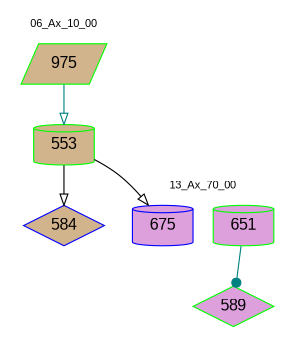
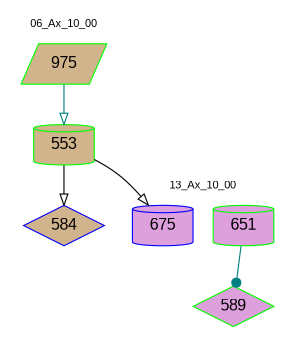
  digraph {
    fontname="Liberation Sans"
    node [color=green fillcolor=plum fontname="Liberation Sans" shape=cylinder style=filled]
    edge [arrowhead=onormal color=teal fontname="Liberation Sans"]
    n1 [label=651]
    n2 [label=589 shape=diamond]
    n3 [color=blue label=675]
    n4 [fillcolor=tan label=975 shape=parallelogram]
    n5 [fillcolor=tan label=553]
    n6 [color=blue fillcolor=tan label=584 shape=diamond]
    subgraph cluster_1 {
      color=white
      fontsize=10
-     label="13_Ax_70_00"
+     label="13_Ax_10_00"
      n1
      n2
      n3
    }
    subgraph cluster_2 {
      color=white
      fontsize=10
      label="06_Ax_10_00"
      n4
      n5
      n6
    }
    n1 -> n2 [arrowhead=dot]
    n4 -> n5
    n5 -> n3 [color=black]
    n5 -> n6 [color=black]
  }
